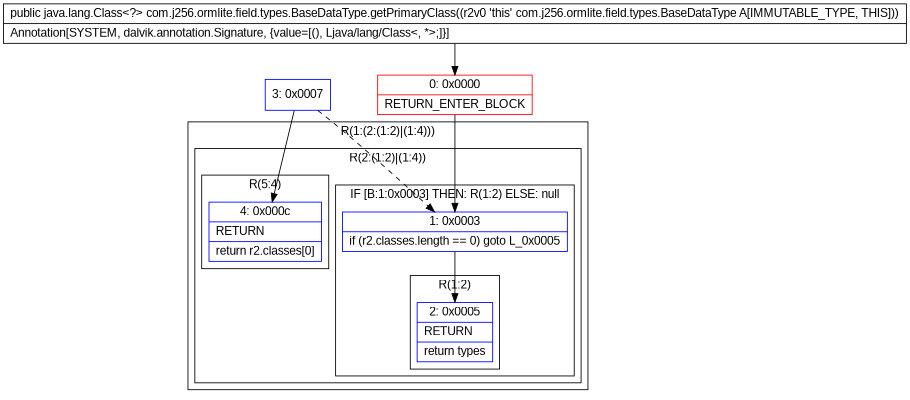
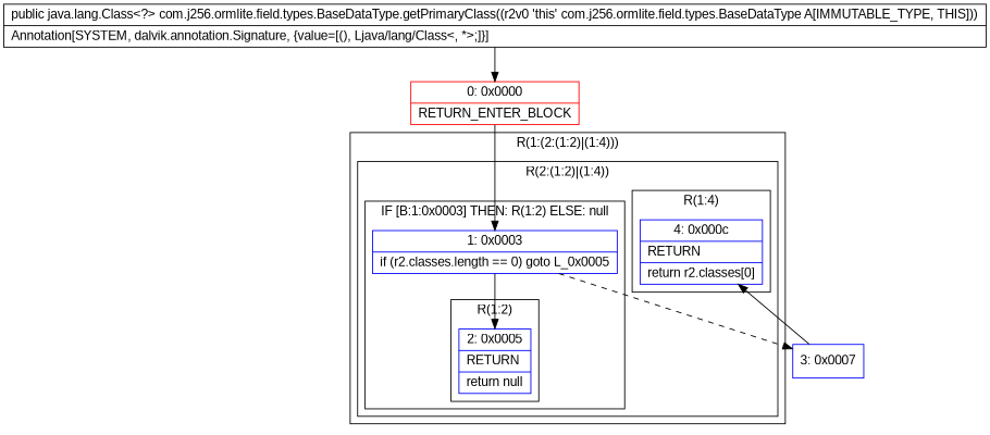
  digraph {
    fontname="Liberation Sans"
    node [color=blue fontname="Liberation Sans" shape=record]
    edge [fontname="Liberation Sans"]
-   n1 [label="{2\:\ 0x0005|RETURN\l|return types\l}"]
+   n1 [label="{2\:\ 0x0005|RETURN\l|return null\l}"]
    n2 [label="{1\:\ 0x0003|if (r2.classes.length == 0) goto L_0x0005\l}"]
    n3 [label="{4\:\ 0x000c|RETURN\l|return r2.classes[0]\l}"]
    n4 [label="{3\:\ 0x0007}"]
    n5 [color=red label="{0\:\ 0x0000|RETURN_ENTER_BLOCK\l}"]
    n6 [label="{public java.lang.Class\<?\> com.j256.ormlite.field.types.BaseDataType.getPrimaryClass((r2v0 'this' com.j256.ormlite.field.types.BaseDataType A[IMMUTABLE_TYPE, THIS]))  | Annotation[SYSTEM, dalvik.annotation.Signature, \{value=[(), Ljava\/lang\/Class\<, *\>;]\}]\l}" color=""]
    subgraph cluster_1 {
      label="R(1:(2:(1:2)|(1:4)))"
      subgraph cluster_2 {
        label="R(2:(1:2)|(1:4))"
        subgraph cluster_3 {
          label="IF [B:1:0x0003] THEN: R(1:2) ELSE: null"
          n2
          subgraph cluster_4 {
            label="R(1:2)"
            n1
          }
        }
        subgraph cluster_5 {
-         label="R(5:4)"
+         label="R(1:4)"
          n3
        }
      }
    }
    n2 -> n1
-   n4 -> n2 [style=dashed]
+   n2 -> n4 [style=dashed]
    n4 -> n3
    n5 -> n2
    n6 -> n5
  }
